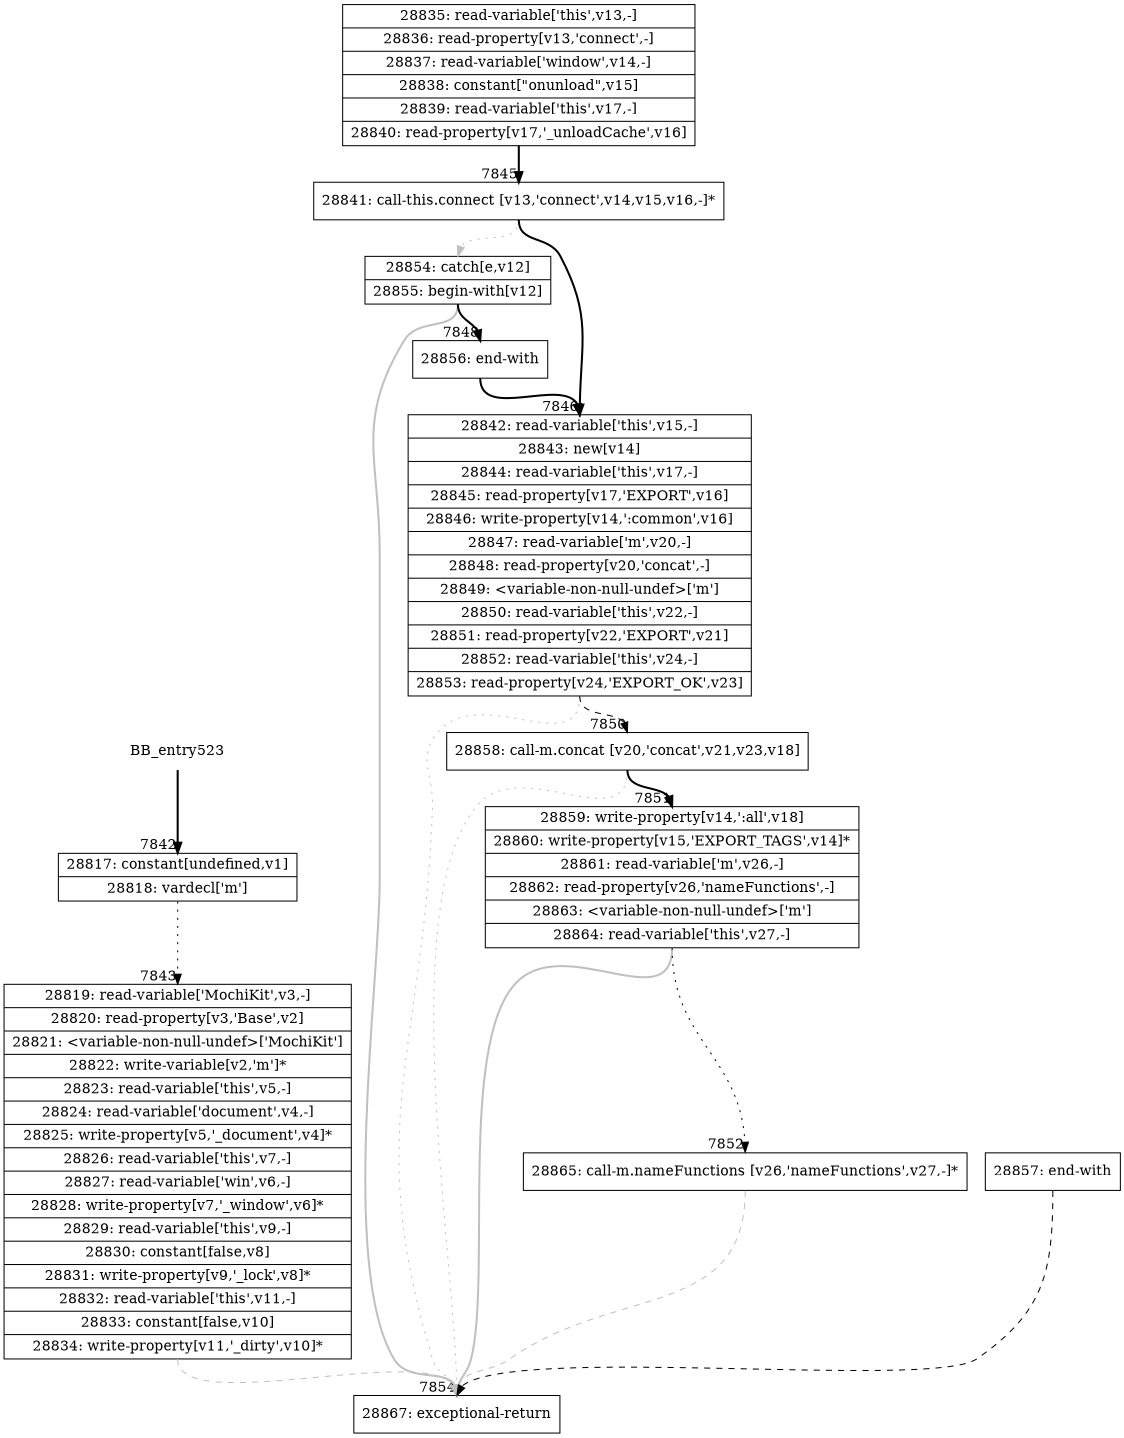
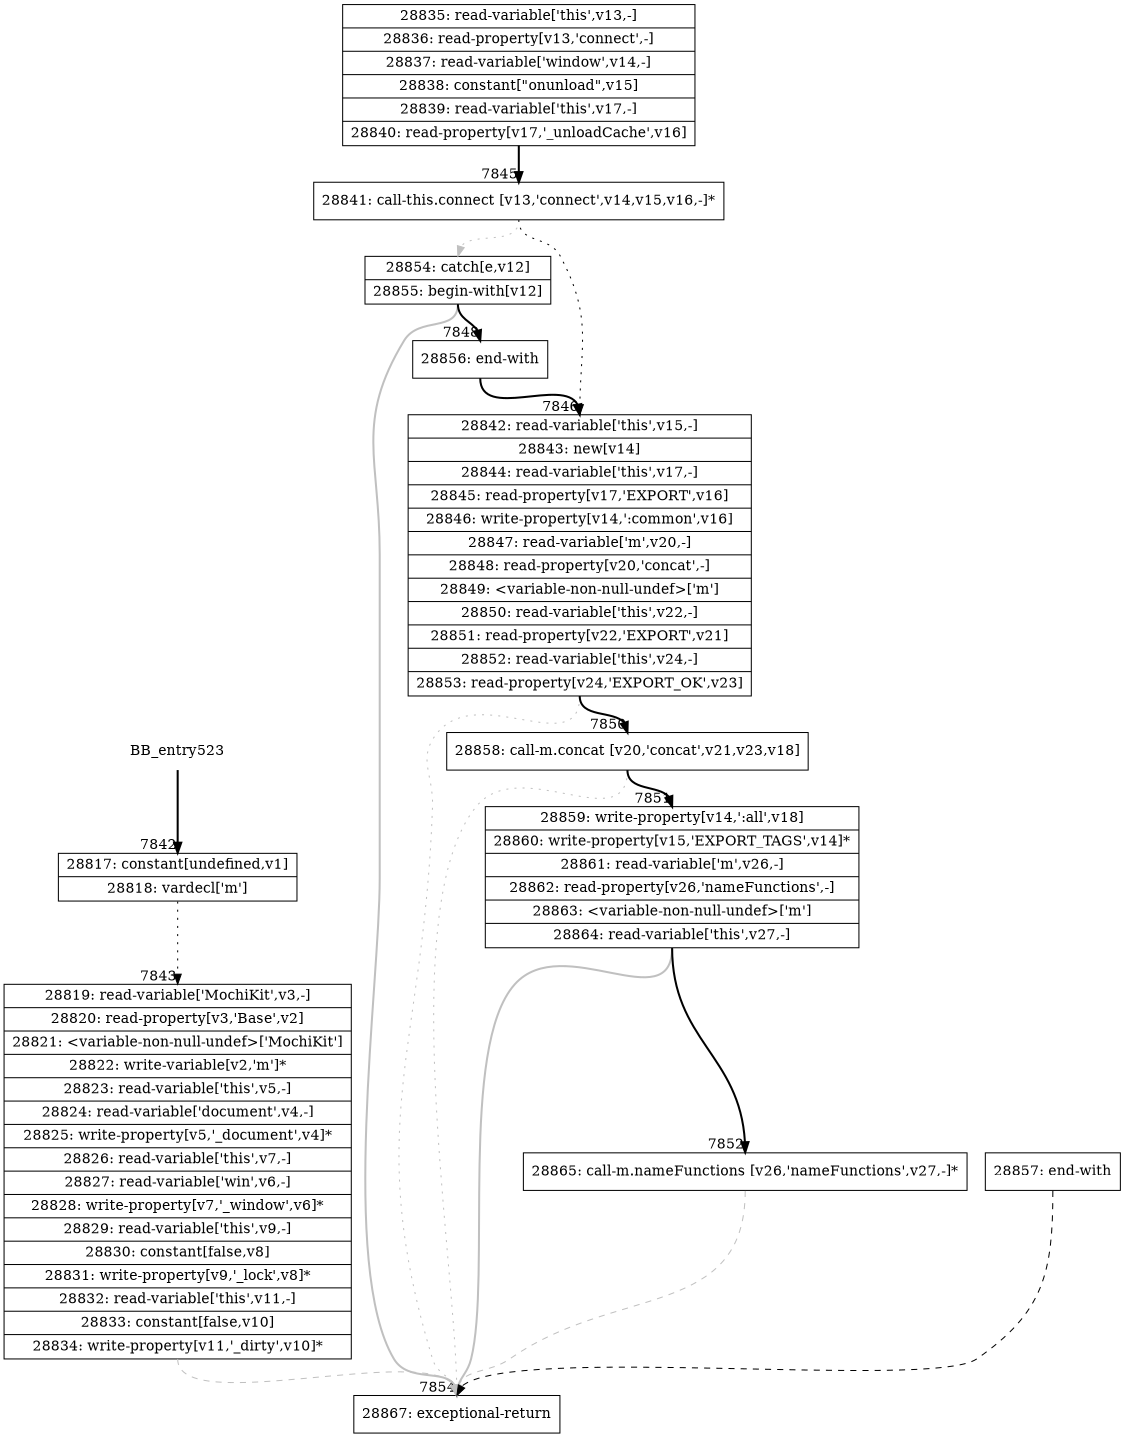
  digraph {
    rankdir=TD
    node [shape=record]
    edge [headport=n style=bold tailport=s]
    n1 [label=BB_entry523 shape=none]
    n2 [label="{28817: constant[undefined,v1]|28818: vardecl['m']}"]
    n3 [label="{28819: read-variable['MochiKit',v3,-]|28820: read-property[v3,'Base',v2]|28821: \<variable-non-null-undef\>['MochiKit']|28822: write-variable[v2,'m']*|28823: read-variable['this',v5,-]|28824: read-variable['document',v4,-]|28825: write-property[v5,'_document',v4]*|28826: read-variable['this',v7,-]|28827: read-variable['win',v6,-]|28828: write-property[v7,'_window',v6]*|28829: read-variable['this',v9,-]|28830: constant[false,v8]|28831: write-property[v9,'_lock',v8]*|28832: read-variable['this',v11,-]|28833: constant[false,v10]|28834: write-property[v11,'_dirty',v10]*}"]
    n4 [label="{28867: exceptional-return}"]
    n5 [label="{28835: read-variable['this',v13,-]|28836: read-property[v13,'connect',-]|28837: read-variable['window',v14,-]|28838: constant[\"onunload\",v15]|28839: read-variable['this',v17,-]|28840: read-property[v17,'_unloadCache',v16]}"]
    n6 [label="{28841: call-this.connect [v13,'connect',v14,v15,v16,-]*}"]
    n7 [label="{28854: catch[e,v12]|28855: begin-with[v12]}"]
    n8 [label="{28842: read-variable['this',v15,-]|28843: new[v14]|28844: read-variable['this',v17,-]|28845: read-property[v17,'EXPORT',v16]|28846: write-property[v14,':common',v16]|28847: read-variable['m',v20,-]|28848: read-property[v20,'concat',-]|28849: \<variable-non-null-undef\>['m']|28850: read-variable['this',v22,-]|28851: read-property[v22,'EXPORT',v21]|28852: read-variable['this',v24,-]|28853: read-property[v24,'EXPORT_OK',v23]}"]
    n9 [label="{28856: end-with}"]
    n10 [label="{28858: call-m.concat [v20,'concat',v21,v23,v18]}"]
    n11 [label="{28859: write-property[v14,':all',v18]|28860: write-property[v15,'EXPORT_TAGS',v14]*|28861: read-variable['m',v26,-]|28862: read-property[v26,'nameFunctions',-]|28863: \<variable-non-null-undef\>['m']|28864: read-variable['this',v27,-]}"]
    n12 [label="{28865: call-m.nameFunctions [v26,'nameFunctions',v27,-]*}"]
    n13 [label="{28857: end-with}"]
    n1 -> n2 [headlabel="    7842"]
    n2 -> n3 [headlabel="      7843" style=dotted]
    n3 -> n4 [color=gray headlabel="      7854" style=dashed]
    n5 -> n6 [headlabel="      7845"]
    n6 -> n7 [color=gray style=dotted]
-   n6 -> n8 [headlabel="      7846"]
+   n6 -> n8 [headlabel="      7846" style=dotted]
    n7 -> n4 [color=gray]
    n7 -> n9 [headlabel="      7848"]
    n8 -> n4 [color=gray style=dotted]
-   n8 -> n10 [headlabel="      7850" style=dashed]
+   n8 -> n10 [headlabel="      7850"]
    n9 -> n8
    n10 -> n4 [color=gray style=dotted]
    n10 -> n11 [headlabel="      7851"]
    n11 -> n4 [color=gray]
-   n11 -> n12 [headlabel="      7852" style=dotted]
+   n11 -> n12 [headlabel="      7852"]
    n12 -> n4 [color=gray style=dashed]
    n13 -> n4 [style=dashed]
  }
